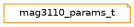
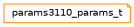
  digraph {
    rankdir=LR
-   n1 [color=darkorange fillcolor=white fontname=Helvetica fontsize=10 height=0.2 label=mag3110_params_t shape=note style=filled width=0.4]
+   n1 [color=darkorange fillcolor=white fontname=Helvetica fontsize=10 height=0.2 label=params3110_params_t shape=note style=filled width=0.4]
  }
